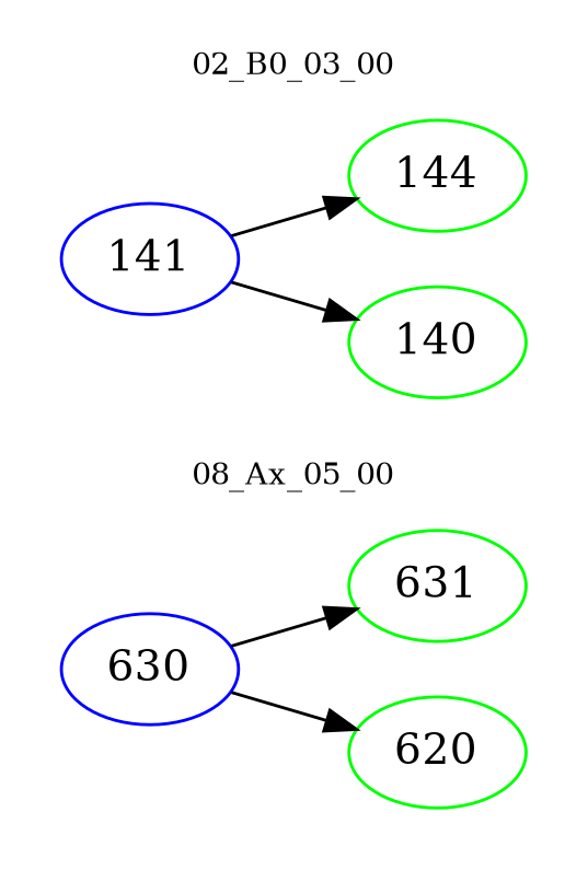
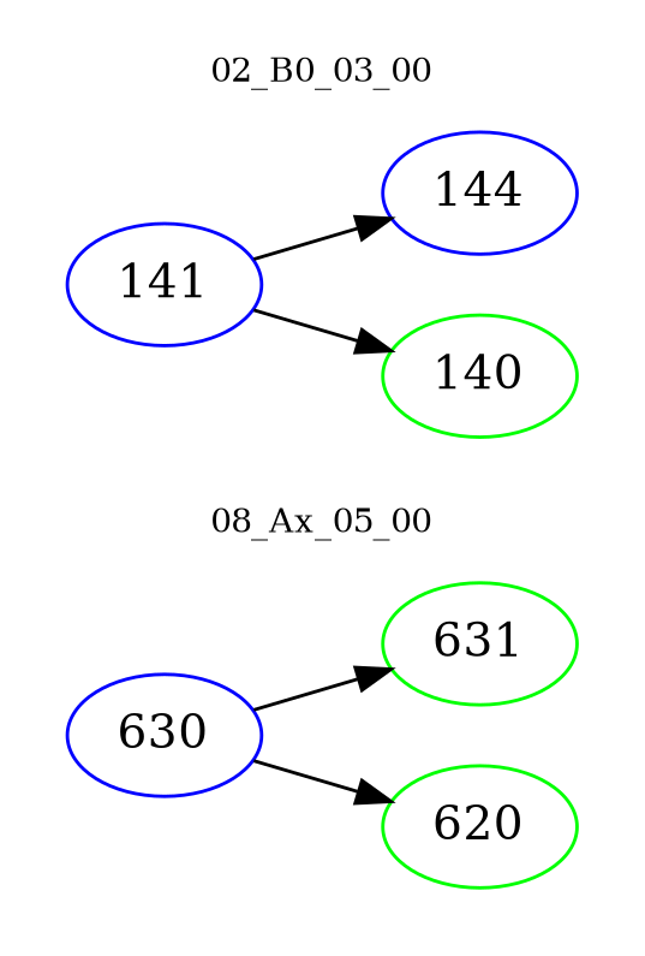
  digraph {
    rankdir=LR
    node [color=blue]
    edge [color=black]
    n1 [label=630]
    n2 [color=green label=620]
    n3 [color=green label=631]
    n4 [label=141]
    n5 [color=green label=140]
-   n6 [color=green label=144]
+   n6 [label=144]
    subgraph cluster_1 {
      color=white
      fontsize=10
      label="08_Ax_05_00"
      n1
      n2
      n3
    }
    subgraph cluster_2 {
      color=white
      fontsize=10
      label="02_B0_03_00"
      n4
      n5
      n6
    }
    n1 -> n2
    n1 -> n3
    n4 -> n5
    n4 -> n6
  }
